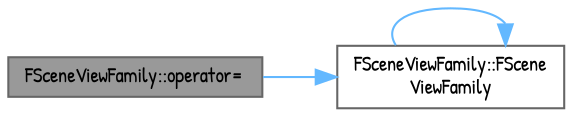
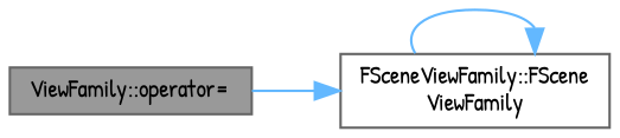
  digraph {
    rankdir=LR
    fontname="Patrick Hand"
    node [fontname="Patrick Hand" fontsize=10 shape=box style=filled]
    edge [color=steelblue1 fontname="Patrick Hand" fontsize=10 labelfontname=Helvetica labelfontsize=10 style=solid]
-   n1 [color=gray40 fillcolor=grey60 fontcolor=black height=0.2 label="FSceneViewFamily::operator=" width=0.4]
+   n1 [color=gray40 fillcolor=grey60 fontcolor=black height=0.2 label="ViewFamily::operator=" width=0.4]
    n2 [color=grey40 fillcolor=white height=0.2 label="FSceneViewFamily::FScene\lViewFamily" width=0.4]
    n1 -> n2
    n2 -> n2
  }
